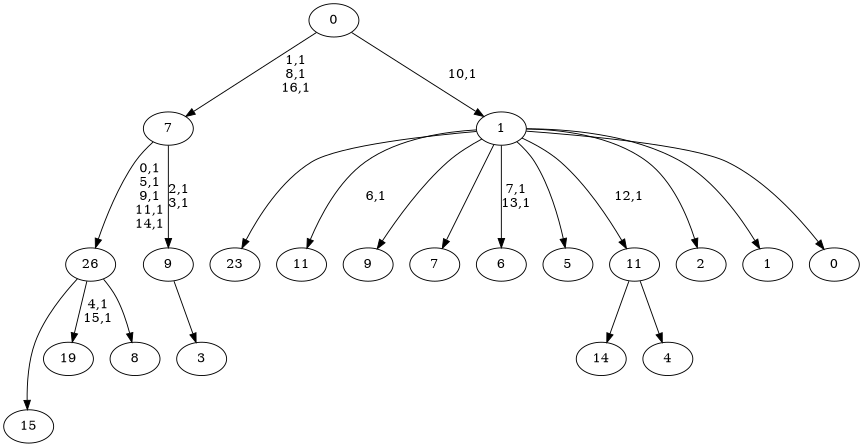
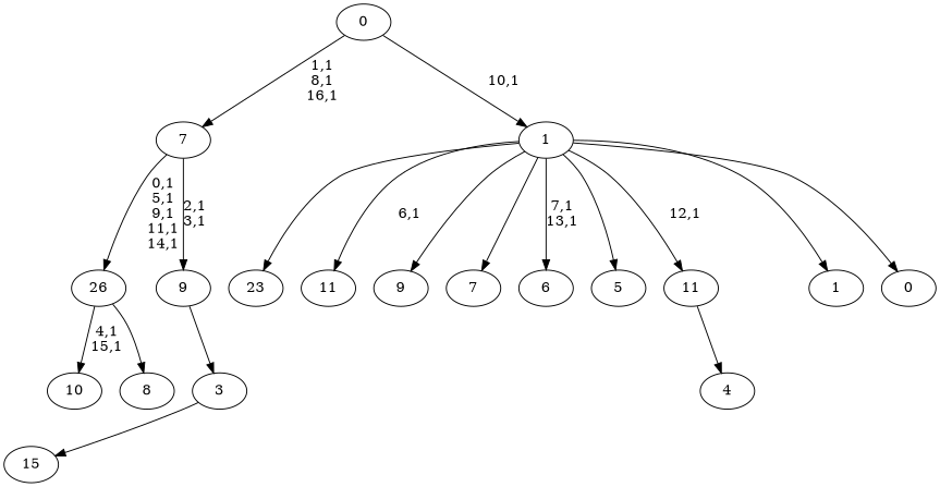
  digraph {
    n1 [label=15]
-   n2 [label=14]
    n3 [label=23]
    n4 [label=11]
-   n5 [label=19]
+   n5 [label=10]
    n6 [label=9]
    n7 [label=8]
    n8 [label=26]
    n9 [label=7]
    n10 [label=6]
    n11 [label=5]
    n12 [label=4]
    11
    n14 [label=3]
    9
    7
-   n17 [label=2]
    n18 [label=1]
    n19 [label=0]
    1
    0
-   n8 -> n1
+   n14 -> n1
    n8 -> n5 [label="4,1\n15,1"]
    n8 -> n7
-   11 -> n2
    11 -> n12
    9 -> n14
    7 -> n8 [label="0,1\n5,1\n9,1\n11,1\n14,1"]
    7 -> 9 [label="2,1\n3,1"]
    1 -> n3
    1 -> n4 [label="6,1"]
    1 -> n6
    1 -> n9
    1 -> n10 [label="7,1\n13,1"]
    1 -> n11
    1 -> 11 [label="12,1"]
-   1 -> n17
    1 -> n18
    1 -> n19
    0 -> 7 [label="1,1\n8,1\n16,1"]
    0 -> 1 [label="10,1"]
  }
